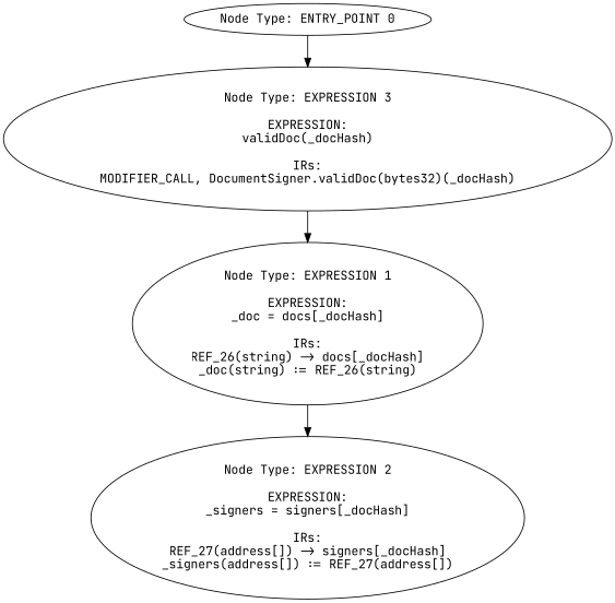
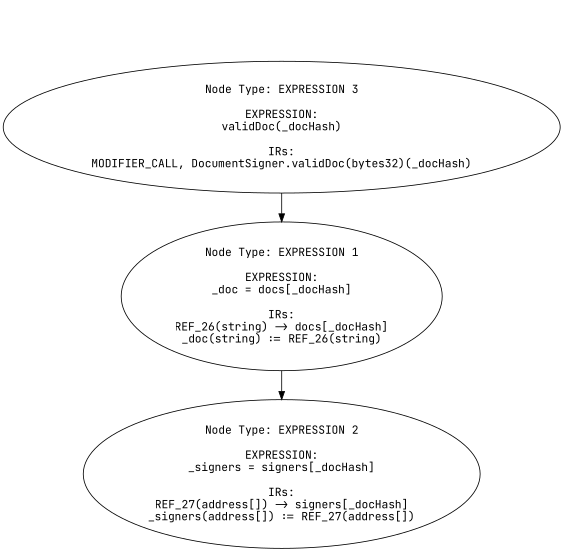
  digraph {
    fontname="JetBrains Mono"
    node [fontname="JetBrains Mono"]
    edge [fontname="JetBrains Mono"]
-   n1 [label="Node Type: ENTRY_POINT 0\n"]
    n2 [label="Node Type: EXPRESSION 3\n\nEXPRESSION:\nvalidDoc(_docHash)\n\nIRs:\nMODIFIER_CALL, DocumentSigner.validDoc(bytes32)(_docHash)"]
    n3 [label="Node Type: EXPRESSION 1\n\nEXPRESSION:\n_doc = docs[_docHash]\n\nIRs:\nREF_26(string) -> docs[_docHash]\n_doc(string) := REF_26(string)"]
    n4 [label="Node Type: EXPRESSION 2\n\nEXPRESSION:\n_signers = signers[_docHash]\n\nIRs:\nREF_27(address[]) -> signers[_docHash]\n_signers(address[]) := REF_27(address[])"]
-   n1 -> n2
    n2 -> n3
    n3 -> n4
  }
